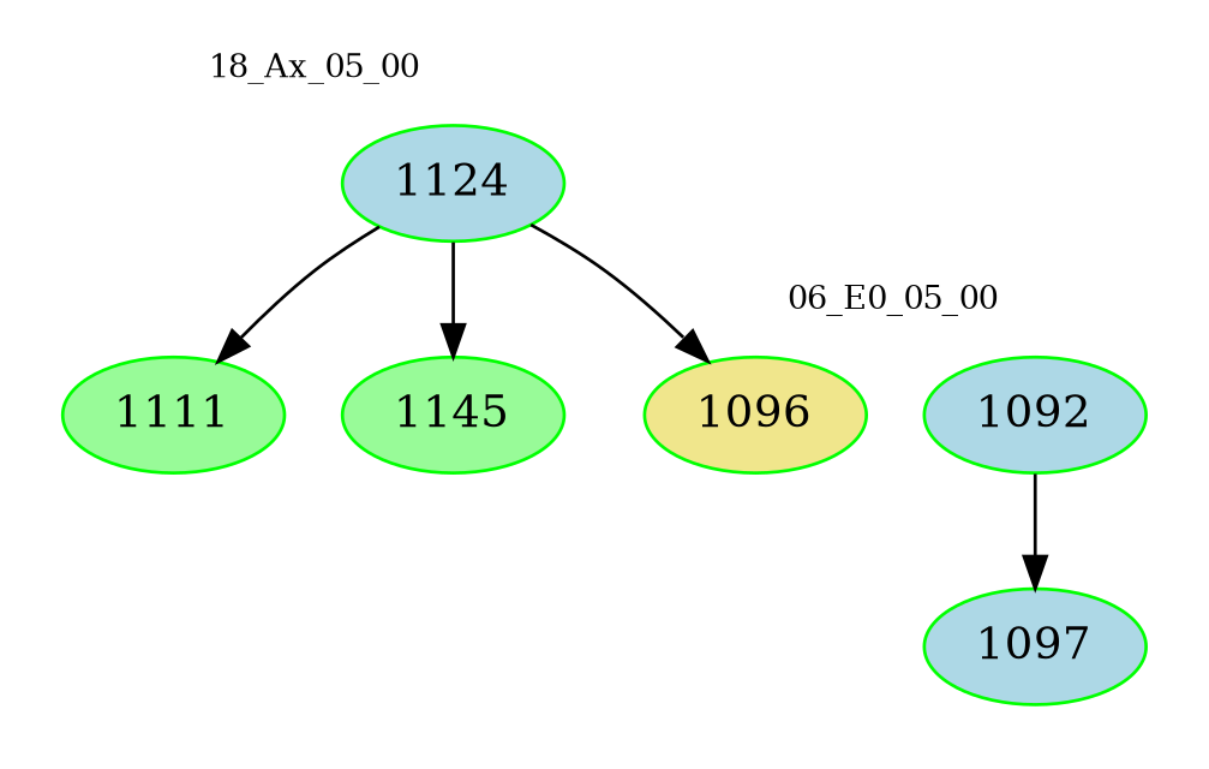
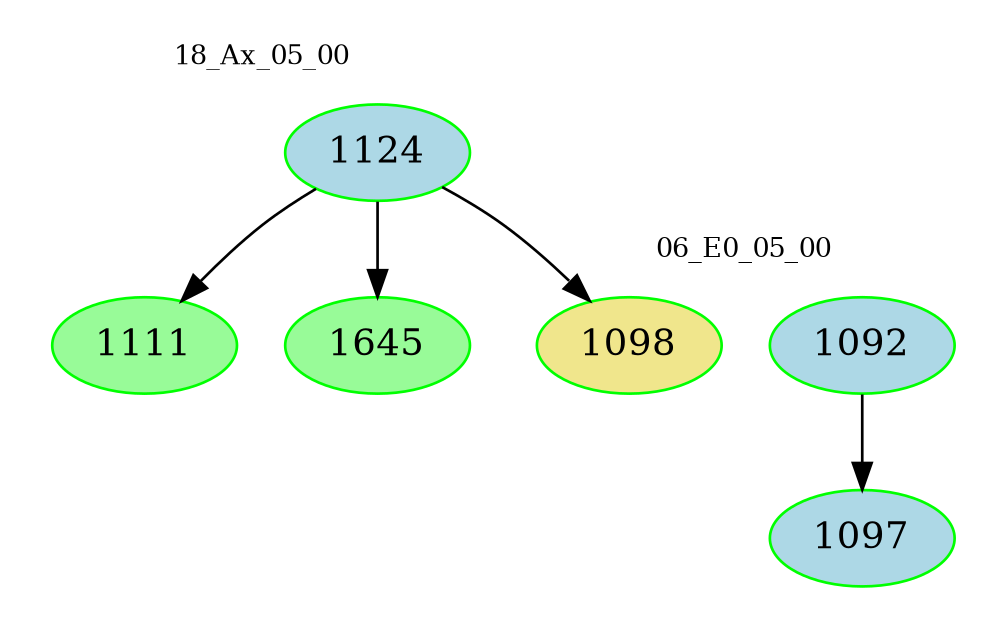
  digraph {
    node [color=green fillcolor=lightblue style=filled]
    edge [color=black]
    n1 [label=1124]
    n2 [fillcolor=palegreen label=1111]
-   n3 [fillcolor=palegreen label=1145]
+   n3 [fillcolor=palegreen label=1645]
    n4 [label=1092]
-   n5 [fillcolor=khaki label=1096]
+   n5 [fillcolor=khaki label=1098]
    n6 [label=1097]
    subgraph cluster_1 {
      color=white
      fontsize=10
      label="18_Ax_05_00"
      n1
      n2
      n3
    }
    subgraph cluster_2 {
      color=white
      fontsize=10
      label="06_E0_05_00"
      n4
      n5
      n6
    }
    n1 -> n2
    n1 -> n3
    n1 -> n5
    n4 -> n6
  }
